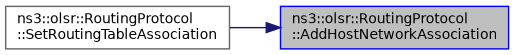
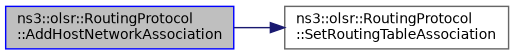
  digraph {
    rankdir=RL
    node [fontname=Helvetica fontsize=10 shape=record style=filled]
    n1 [color=blue fillcolor=grey75 fontcolor=black height=0.2 label="ns3::olsr::RoutingProtocol\l::AddHostNetworkAssociation" width=0.4]
    n2 [color=gray40 fillcolor=white height=0.2 label="ns3::olsr::RoutingProtocol\l::SetRoutingTableAssociation" width=0.4]
-   n1 -> n2 [color=midnightblue dir=back fontname=Helvetica fontsize=10 labelfontname=Helvetica labelfontsize=10 style=solid]
+   n2 -> n1 [color=midnightblue dir=back fontname=Helvetica fontsize=10 labelfontname=Helvetica labelfontsize=10 style=solid]
  }
